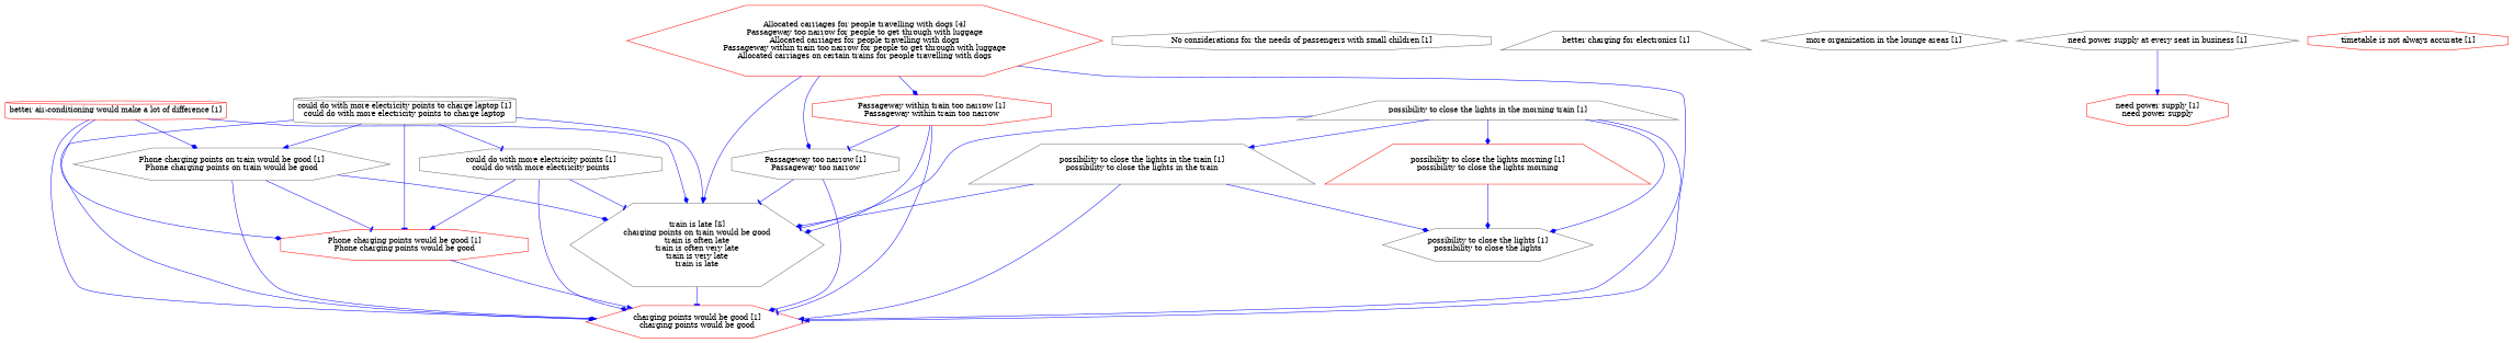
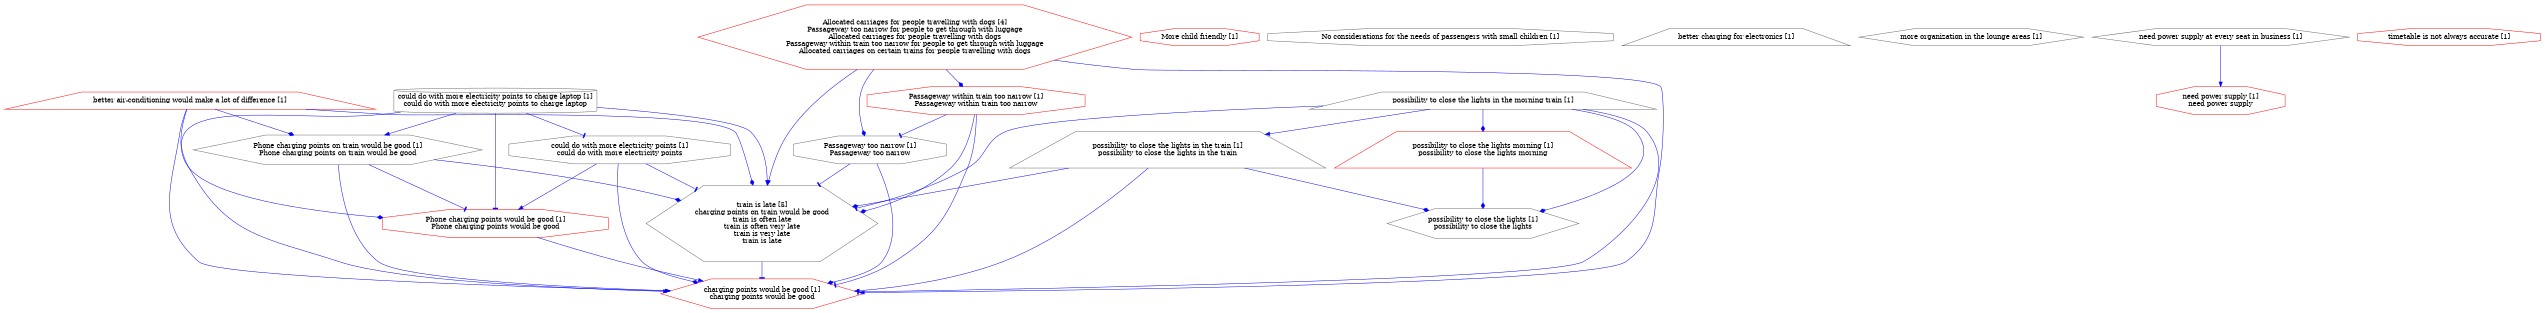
  digraph {
    node [color=gray40 shape=octagon]
    edge [arrowhead=diamond color=blue]
    "train is late [5]\ncharging points on train would be good\ntrain is often late\ntrain is often very late\ntrain is very late\ntrain is late" [shape=hexagon]
    "charging points would be good [1]\ncharging points would be good" [color=red shape=hexagon]
    "Allocated carriages for people travelling with dogs [4]\nPassageway too narrow for people to get through with luggage\nAllocated carriages for people travelling with dogs\nPassageway within train too narrow for people to get through with luggage\nAllocated carriages on certain trains for people travelling with dogs" [color=red shape=hexagon]
    "Passageway too narrow [1]\nPassageway too narrow"
    "Passageway within train too narrow [1]\nPassageway within train too narrow" [color=red]
+   "More child friendly [1]" [color=red]
    "No considerations for the needs of passengers with small children [1]"
    "Phone charging points on train would be good [1]\nPhone charging points on train would be good" [shape=hexagon]
    "Phone charging points would be good [1]\nPhone charging points would be good" [color=red]
-   "better air-conditioning would make a lot of difference [1]" [color=red shape=cylinder]
+   "better air-conditioning would make a lot of difference [1]" [color=red shape=trapezium]
    "better charging for electronics [1]" [shape=trapezium]
    "could do with more electricity points to charge laptop [1]\ncould do with more electricity points to charge laptop" [shape=cylinder]
    "could do with more electricity points [1]\ncould do with more electricity points"
    "more organization in the lounge areas [1]" [shape=hexagon]
    "need power supply at every seat in business [1]" [shape=hexagon]
    "need power supply [1]\nneed power supply" [color=red]
    "possibility to close the lights in the morning train [1]" [shape=trapezium]
    "possibility to close the lights in the train [1]\npossibility to close the lights in the train" [shape=trapezium]
    "possibility to close the lights [1]\npossibility to close the lights" [shape=hexagon]
    "possibility to close the lights morning [1]\npossibility to close the lights morning" [color=red shape=trapezium]
    "timetable is not always accurate [1]" [color=red]
    "train is late [5]\ncharging points on train would be good\ntrain is often late\ntrain is often very late\ntrain is very late\ntrain is late" -> "charging points would be good [1]\ncharging points would be good" [arrowhead=tee]
    "Allocated carriages for people travelling with dogs [4]\nPassageway too narrow for people to get through with luggage\nAllocated carriages for people travelling with dogs\nPassageway within train too narrow for people to get through with luggage\nAllocated carriages on certain trains for people travelling with dogs" -> "train is late [5]\ncharging points on train would be good\ntrain is often late\ntrain is often very late\ntrain is very late\ntrain is late" [arrowhead=normal]
    "Allocated carriages for people travelling with dogs [4]\nPassageway too narrow for people to get through with luggage\nAllocated carriages for people travelling with dogs\nPassageway within train too narrow for people to get through with luggage\nAllocated carriages on certain trains for people travelling with dogs" -> "charging points would be good [1]\ncharging points would be good" [arrowhead=normal]
    "Allocated carriages for people travelling with dogs [4]\nPassageway too narrow for people to get through with luggage\nAllocated carriages for people travelling with dogs\nPassageway within train too narrow for people to get through with luggage\nAllocated carriages on certain trains for people travelling with dogs" -> "Passageway too narrow [1]\nPassageway too narrow"
    "Allocated carriages for people travelling with dogs [4]\nPassageway too narrow for people to get through with luggage\nAllocated carriages for people travelling with dogs\nPassageway within train too narrow for people to get through with luggage\nAllocated carriages on certain trains for people travelling with dogs" -> "Passageway within train too narrow [1]\nPassageway within train too narrow"
    "Passageway too narrow [1]\nPassageway too narrow" -> "train is late [5]\ncharging points on train would be good\ntrain is often late\ntrain is often very late\ntrain is very late\ntrain is late" [arrowhead=tee]
    "Passageway too narrow [1]\nPassageway too narrow" -> "charging points would be good [1]\ncharging points would be good"
    "Passageway within train too narrow [1]\nPassageway within train too narrow" -> "train is late [5]\ncharging points on train would be good\ntrain is often late\ntrain is often very late\ntrain is very late\ntrain is late"
    "Passageway within train too narrow [1]\nPassageway within train too narrow" -> "charging points would be good [1]\ncharging points would be good" [arrowhead=tee]
    "Passageway within train too narrow [1]\nPassageway within train too narrow" -> "Passageway too narrow [1]\nPassageway too narrow" [arrowhead=tee]
    "Phone charging points on train would be good [1]\nPhone charging points on train would be good" -> "train is late [5]\ncharging points on train would be good\ntrain is often late\ntrain is often very late\ntrain is very late\ntrain is late"
    "Phone charging points on train would be good [1]\nPhone charging points on train would be good" -> "charging points would be good [1]\ncharging points would be good" [arrowhead=normal]
    "Phone charging points on train would be good [1]\nPhone charging points on train would be good" -> "Phone charging points would be good [1]\nPhone charging points would be good" [arrowhead=tee]
    "Phone charging points would be good [1]\nPhone charging points would be good" -> "charging points would be good [1]\ncharging points would be good" [arrowhead=normal]
    "better air-conditioning would make a lot of difference [1]" -> "train is late [5]\ncharging points on train would be good\ntrain is often late\ntrain is often very late\ntrain is very late\ntrain is late"
    "better air-conditioning would make a lot of difference [1]" -> "charging points would be good [1]\ncharging points would be good" [arrowhead=normal]
    "better air-conditioning would make a lot of difference [1]" -> "Phone charging points on train would be good [1]\nPhone charging points on train would be good"
    "better air-conditioning would make a lot of difference [1]" -> "Phone charging points would be good [1]\nPhone charging points would be good"
    "could do with more electricity points to charge laptop [1]\ncould do with more electricity points to charge laptop" -> "train is late [5]\ncharging points on train would be good\ntrain is often late\ntrain is often very late\ntrain is very late\ntrain is late" [arrowhead=normal]
    "could do with more electricity points to charge laptop [1]\ncould do with more electricity points to charge laptop" -> "charging points would be good [1]\ncharging points would be good" [arrowhead=normal]
    "could do with more electricity points to charge laptop [1]\ncould do with more electricity points to charge laptop" -> "Phone charging points on train would be good [1]\nPhone charging points on train would be good" [arrowhead=normal]
    "could do with more electricity points to charge laptop [1]\ncould do with more electricity points to charge laptop" -> "Phone charging points would be good [1]\nPhone charging points would be good" [arrowhead=tee]
    "could do with more electricity points to charge laptop [1]\ncould do with more electricity points to charge laptop" -> "could do with more electricity points [1]\ncould do with more electricity points" [arrowhead=tee]
    "could do with more electricity points [1]\ncould do with more electricity points" -> "train is late [5]\ncharging points on train would be good\ntrain is often late\ntrain is often very late\ntrain is very late\ntrain is late" [arrowhead=tee]
    "could do with more electricity points [1]\ncould do with more electricity points" -> "charging points would be good [1]\ncharging points would be good"
    "could do with more electricity points [1]\ncould do with more electricity points" -> "Phone charging points would be good [1]\nPhone charging points would be good" [arrowhead=normal]
    "need power supply at every seat in business [1]" -> "need power supply [1]\nneed power supply" [arrowhead=normal]
    "possibility to close the lights in the morning train [1]" -> "train is late [5]\ncharging points on train would be good\ntrain is often late\ntrain is often very late\ntrain is very late\ntrain is late" [arrowhead=tee]
    "possibility to close the lights in the morning train [1]" -> "charging points would be good [1]\ncharging points would be good" [arrowhead=tee]
    "possibility to close the lights in the morning train [1]" -> "possibility to close the lights in the train [1]\npossibility to close the lights in the train" [arrowhead=normal]
    "possibility to close the lights in the morning train [1]" -> "possibility to close the lights [1]\npossibility to close the lights"
    "possibility to close the lights in the morning train [1]" -> "possibility to close the lights morning [1]\npossibility to close the lights morning"
    "possibility to close the lights in the train [1]\npossibility to close the lights in the train" -> "train is late [5]\ncharging points on train would be good\ntrain is often late\ntrain is often very late\ntrain is very late\ntrain is late"
    "possibility to close the lights in the train [1]\npossibility to close the lights in the train" -> "charging points would be good [1]\ncharging points would be good" [arrowhead=normal]
    "possibility to close the lights in the train [1]\npossibility to close the lights in the train" -> "possibility to close the lights [1]\npossibility to close the lights"
    "possibility to close the lights morning [1]\npossibility to close the lights morning" -> "possibility to close the lights [1]\npossibility to close the lights"
  }
